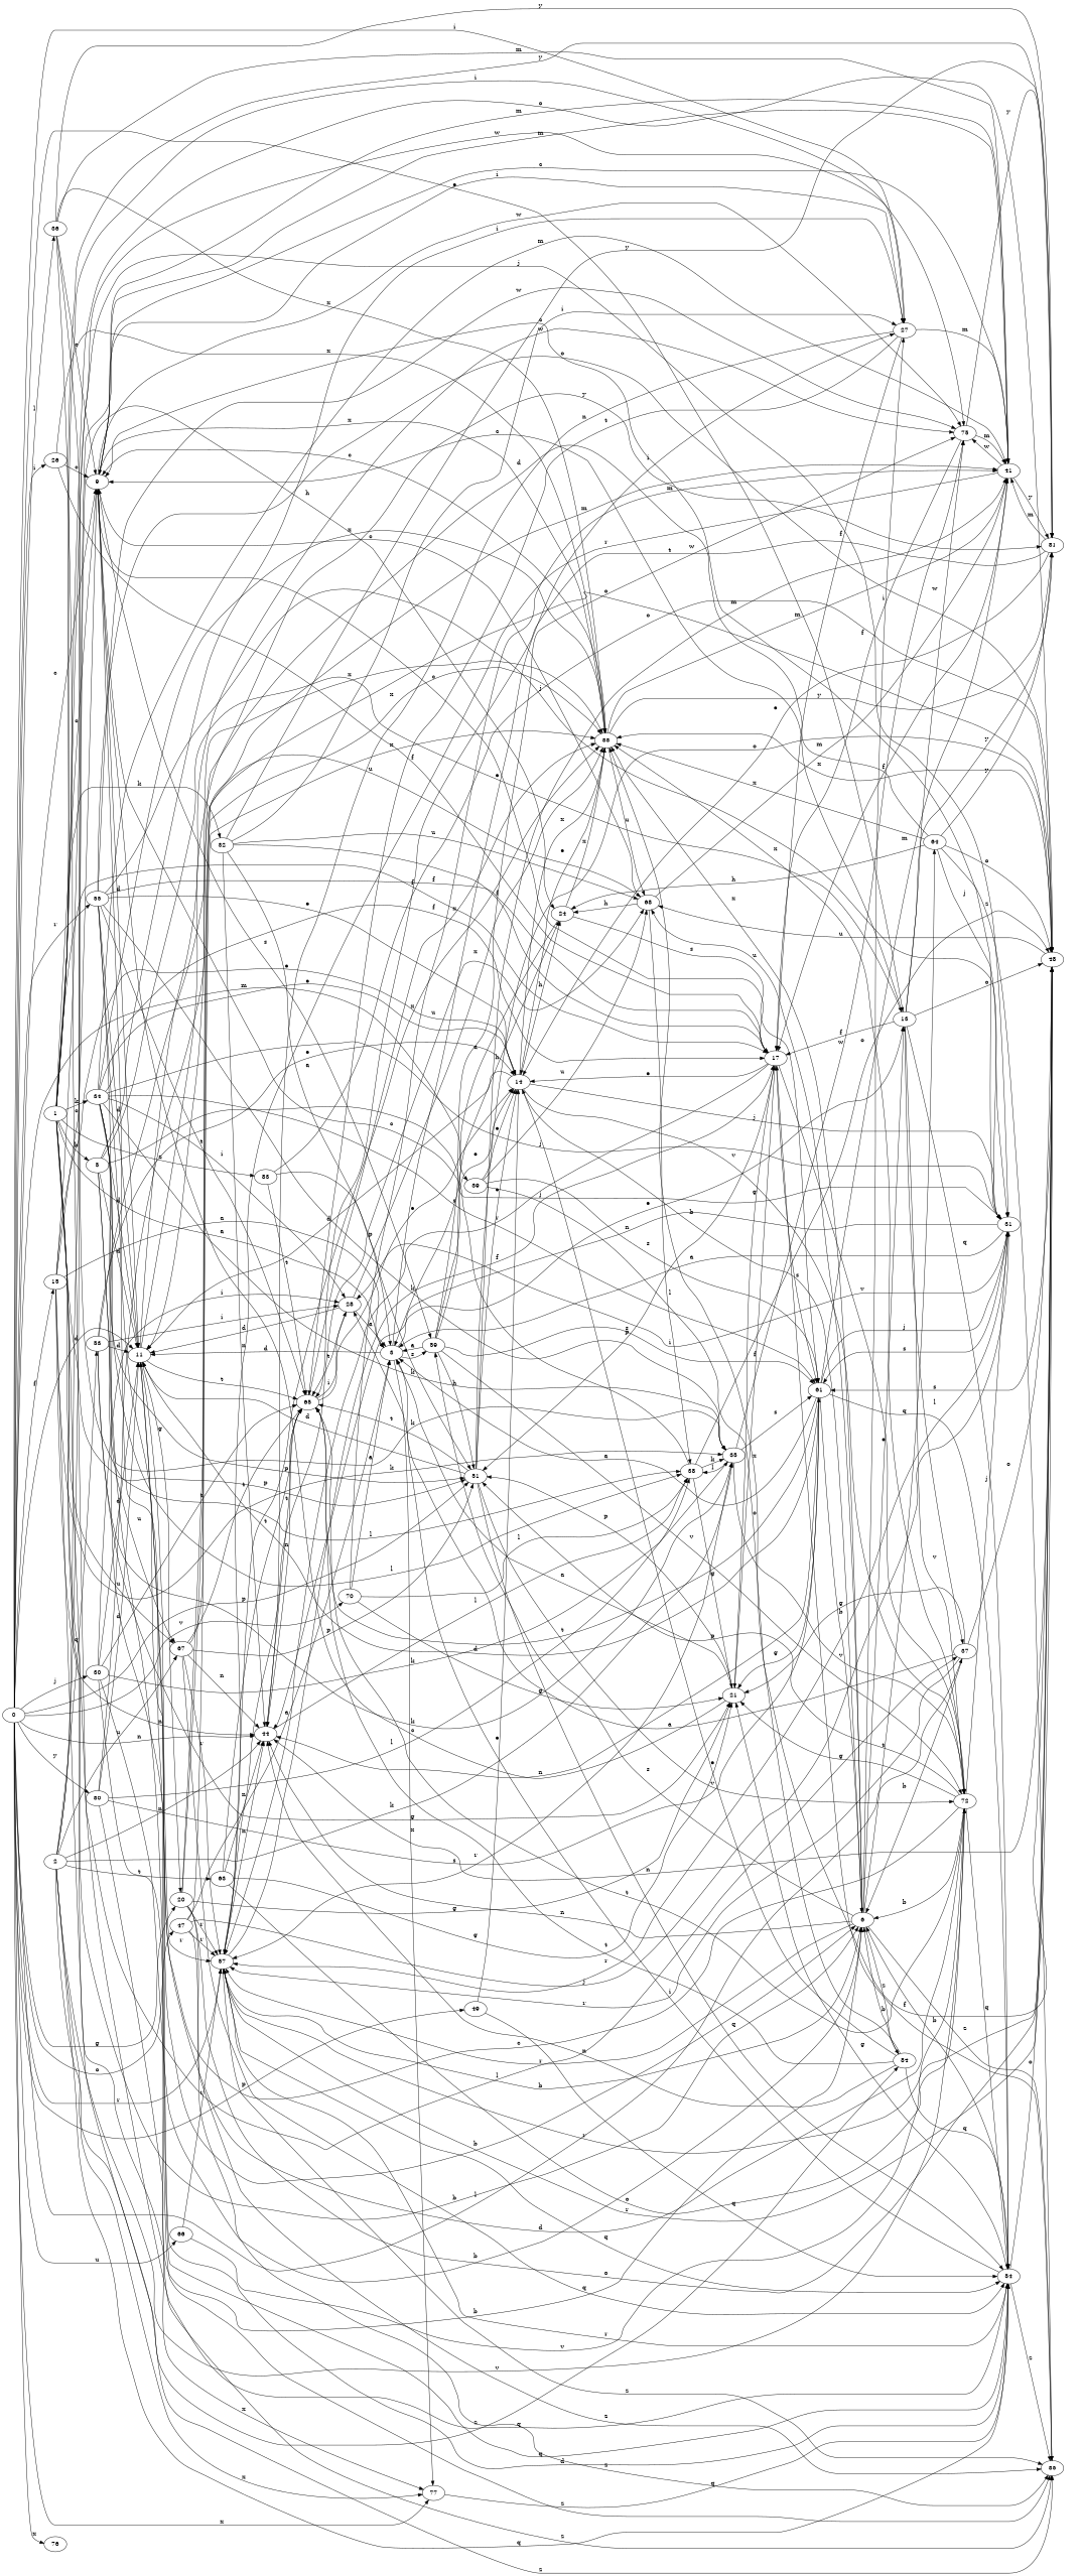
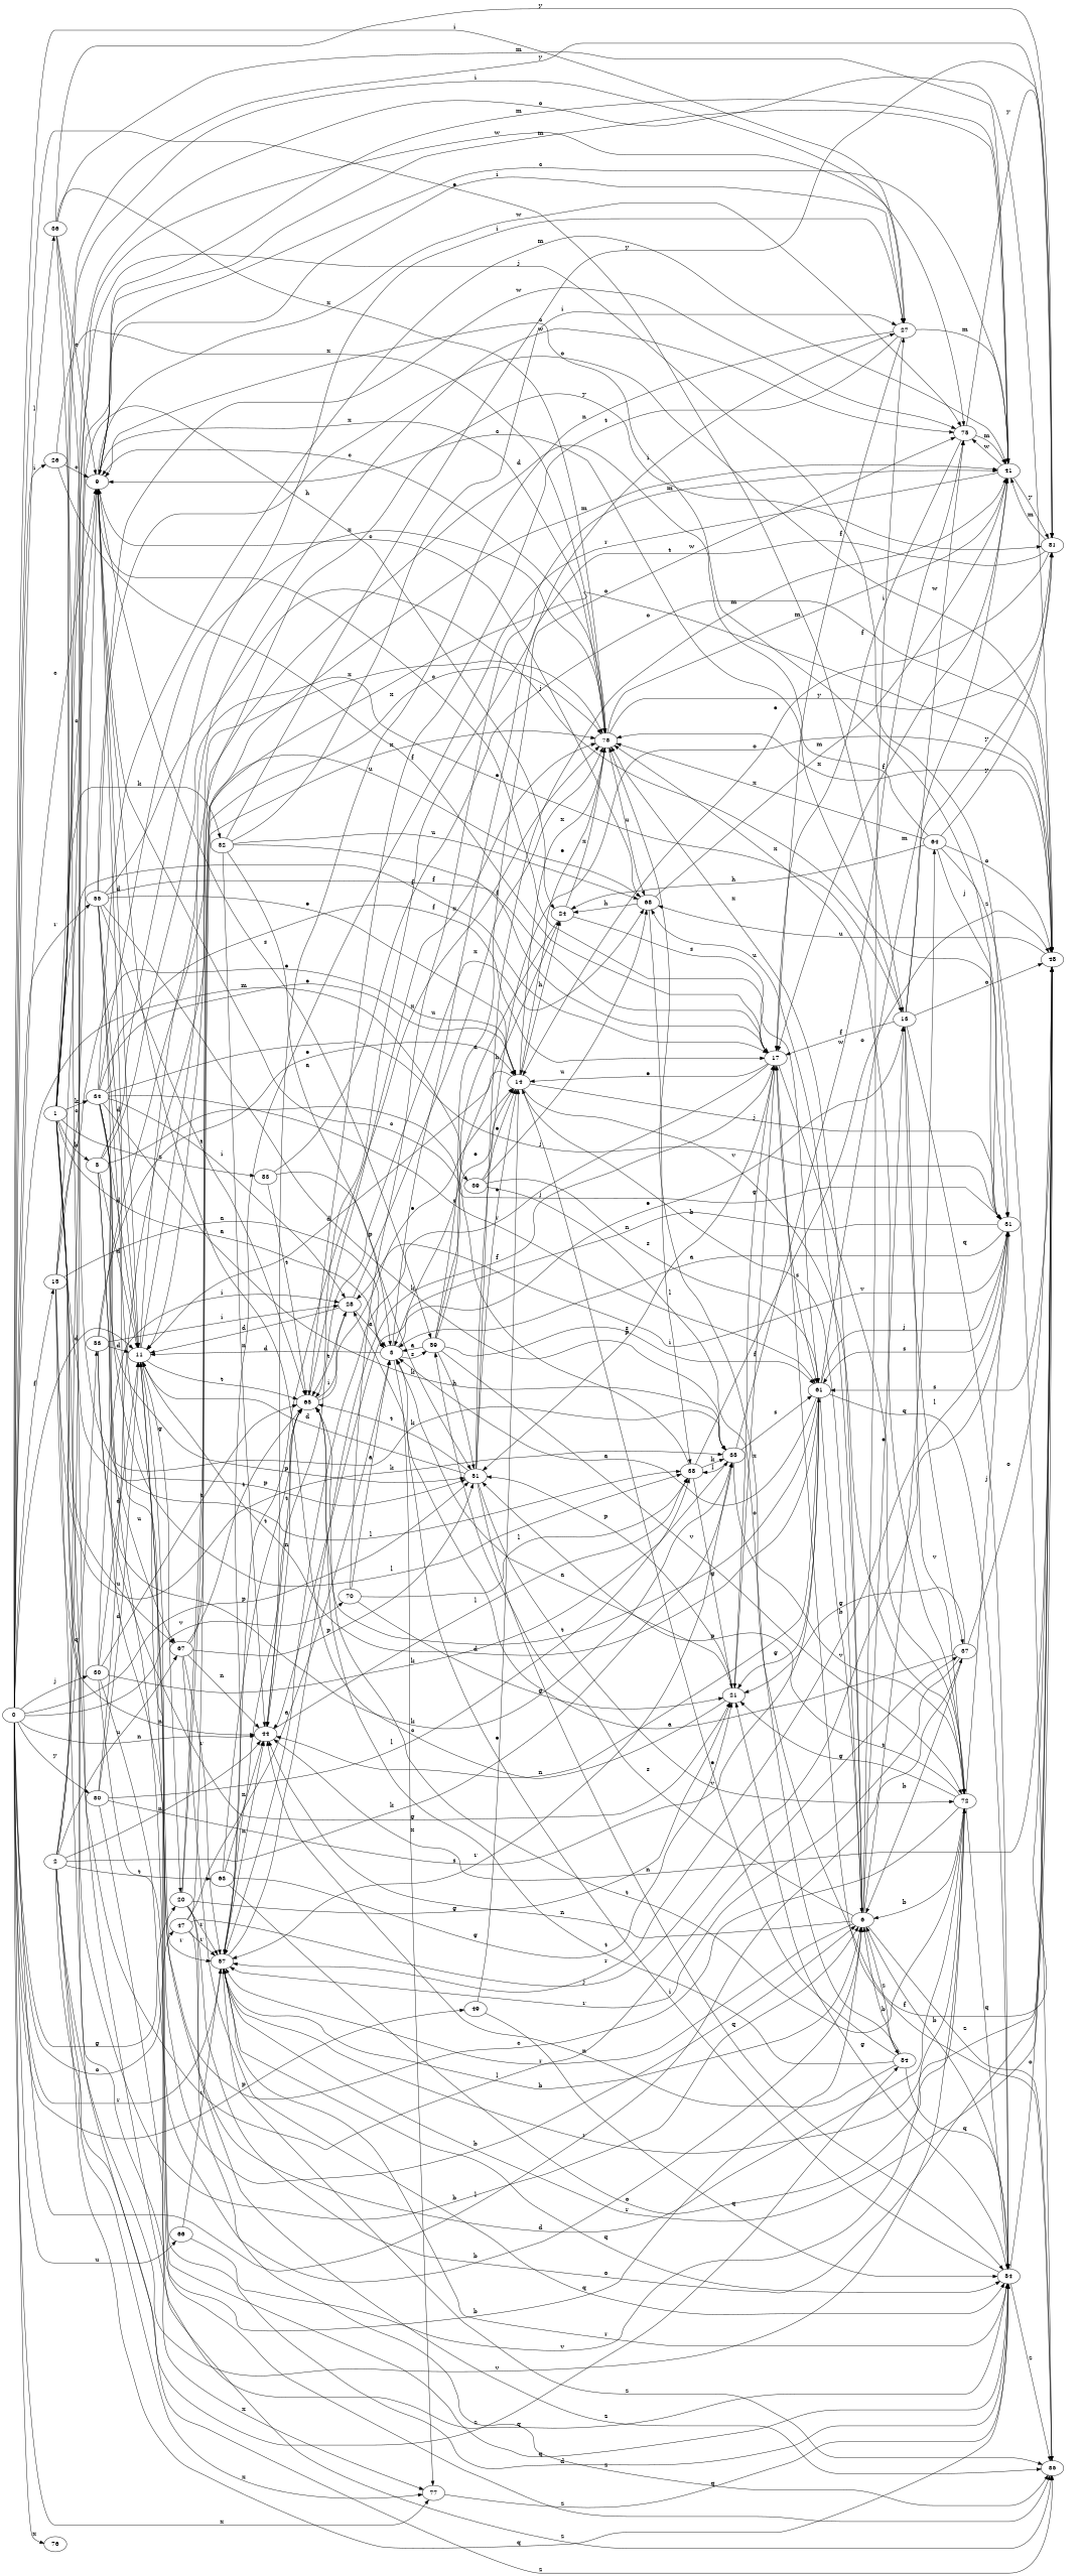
  strict digraph {
    rankdir=LR
    0
    9
    11
    13
    15
    20
    26
    27
    30
    36
    37
    39
    44
    47
    49
    51
    55
    57
    66
    70
    76
    77
    80
    41
    59
-   78 [label=88]
+   78
    75
    81
    65
    17
    48
    54
    72
    3
    35
    85
    14
    21
    6
    28
    38
    68
    61
    31
    1
    5
    32
    34
    67
    83
    84
    64
    2
    24
    53
    63
    0 -> 9 [label=c]
    0 -> 11 [label=d]
    0 -> 13 [label=e]
    0 -> 15 [label=f]
    0 -> 20 [label=g]
    0 -> 26 [label=i]
    0 -> 27 [label=i]
    0 -> 30 [label=j]
    0 -> 36 [label=l]
    0 -> 37 [label=l]
    0 -> 39 [label=m]
    0 -> 44 [label=n]
    0 -> 47 [label=o]
    0 -> 49 [label=p]
    0 -> 51 [label=p]
    0 -> 55 [label=r]
    0 -> 57 [label=r]
    0 -> 66 [label=u]
    0 -> 70 [label=v]
    0 -> 76 [label=x]
    0 -> 77 [label=x]
    0 -> 80 [label=y]
    9 -> 11 [label=d]
    9 -> 27 [label=i]
    9 -> 41 [label=m]
    9 -> 59 [label=s]
    9 -> 78 [label=x]
    9 -> 75 [label=w]
    11 -> 20 [label=g]
    11 -> 57 [label=r]
    11 -> 75 [label=w]
    11 -> 81 [label=y]
    11 -> 65 [label=t]
    13 -> 9 [label=c]
    13 -> 37 [label=l]
    13 -> 75 [label=w]
    13 -> 81 [label=y]
    13 -> 17 [label=f]
    13 -> 48 [label=o]
    13 -> 54 [label=q]
    13 -> 72 [label=v]
    15 -> 9 [label=c]
    15 -> 44 [label=n]
    15 -> 75 [label=w]
    15 -> 3 [label=a]
    15 -> 35 [label=k]
    15 -> 85 [label=z]
    15 -> 14 [label=e]
    20 -> 57 [label=r]
    20 -> 41 [label=m]
    20 -> 78 [label=x]
    20 -> 48 [label=o]
    20 -> 85 [label=z]
    20 -> 21 [label=g]
    26 -> 9 [label=c]
    26 -> 78 [label=x]
    26 -> 17 [label=f]
    27 -> 44 [label=n]
    27 -> 41 [label=m]
    27 -> 65 [label=t]
    27 -> 17 [label=f]
    30 -> 11 [label=d]
    30 -> 65 [label=t]
    30 -> 35 [label=k]
    30 -> 85 [label=z]
    30 -> 6 [label=b]
    30 -> 28 [label=i]
    36 -> 9 [label=c]
    36 -> 41 [label=m]
    36 -> 78 [label=x]
    36 -> 81 [label=y]
    36 -> 54 [label=q]
    36 -> 38 [label=l]
    37 -> 57 [label=r]
    37 -> 48 [label=o]
    37 -> 3 [label=a]
    37 -> 21 [label=g]
    37 -> 6 [label=b]
    39 -> 48 [label=o]
    39 -> 14 [label=e]
    39 -> 68 [label=u]
    39 -> 61 [label=s]
    44 -> 65 [label=t]
    44 -> 38 [label=l]
    47 -> 57 [label=r]
    47 -> 78 [label=x]
    47 -> 3 [label=a]
    47 -> 85 [label=z]
    47 -> 31 [label=j]
    49 -> 54 [label=q]
    49 -> 14 [label=e]
    51 -> 11 [label=d]
    51 -> 41 [label=m]
    51 -> 65 [label=t]
    51 -> 48 [label=o]
    51 -> 54 [label=q]
    51 -> 72 [label=v]
    51 -> 14 [label=e]
    55 -> 11 [label=d]
    55 -> 75 [label=w]
    55 -> 65 [label=t]
    55 -> 17 [label=f]
    55 -> 48 [label=o]
    55 -> 54 [label=q]
    55 -> 35 [label=k]
    55 -> 85 [label=z]
    55 -> 14 [label=e]
    55 -> 31 [label=j]
    57 -> 44 [label=n]
    57 -> 78 [label=x]
    57 -> 17 [label=f]
    57 -> 54 [label=q]
    57 -> 85 [label=z]
    57 -> 6 [label=b]
    57 -> 68 [label=u]
    66 -> 57 [label=r]
    66 -> 72 [label=v]
    70 -> 41 [label=m]
    70 -> 3 [label=a]
    70 -> 21 [label=g]
    70 -> 38 [label=l]
    77 -> 54 [label=q]
    80 -> 11 [label=d]
    80 -> 6 [label=b]
    80 -> 38 [label=l]
    80 -> 68 [label=u]
    80 -> 61 [label=s]
    41 -> 9 [label=c]
    41 -> 57 [label=r]
    41 -> 75 [label=w]
    41 -> 81 [label=y]
    41 -> 17 [label=f]
    59 -> 51 [label=h]
    59 -> 75 [label=w]
    59 -> 72 [label=v]
    59 -> 3 [label=a]
    59 -> 14 [label=e]
    59 -> 61 [label=s]
    59 -> 24 [label=h]
    78 -> 9 [label=c]
    78 -> 41 [label=m]
    78 -> 81 [label=y]
    78 -> 14 [label=e]
    78 -> 68 [label=u]
    75 -> 41 [label=m]
    75 -> 81 [label=y]
    75 -> 17 [label=f]
    81 -> 41 [label=m]
    81 -> 65 [label=t]
    81 -> 14 [label=e]
    65 -> 44 [label=n]
    65 -> 78 [label=x]
    65 -> 14 [label=e]
    65 -> 28 [label=i]
    17 -> 9 [label=c]
    17 -> 51 [label=p]
    17 -> 57 [label=r]
    17 -> 72 [label=v]
    17 -> 14 [label=e]
    17 -> 21 [label=g]
    17 -> 61 [label=s]
    48 -> 44 [label=n]
    48 -> 57 [label=r]
    48 -> 78 [label=x]
    48 -> 68 [label=u]
    48 -> 61 [label=s]
    54 -> 11 [label=d]
    54 -> 57 [label=r]
    54 -> 48 [label=o]
    54 -> 85 [label=z]
    54 -> 21 [label=g]
    54 -> 6 [label=b]
    54 -> 28 [label=i]
    72 -> 9 [label=c]
    72 -> 11 [label=d]
    72 -> 51 [label=p]
    72 -> 57 [label=r]
    72 -> 78 [label=x]
    72 -> 65 [label=t]
    72 -> 54 [label=q]
    72 -> 21 [label=g]
    72 -> 6 [label=b]
    72 -> 31 [label=j]
    3 -> 11 [label=d]
    3 -> 13 [label=e]
    3 -> 27 [label=i]
    3 -> 77 [label=x]
    3 -> 59 [label=s]
    35 -> 57 [label=r]
    35 -> 75 [label=w]
    35 -> 72 [label=v]
    35 -> 38 [label=l]
    35 -> 61 [label=s]
    85 -> 17 [label=f]
    14 -> 11 [label=d]
    14 -> 78 [label=x]
    14 -> 72 [label=v]
    14 -> 6 [label=b]
    14 -> 31 [label=j]
    14 -> 24 [label=h]
    21 -> 9 [label=c]
    21 -> 51 [label=p]
    21 -> 17 [label=f]
    21 -> 3 [label=a]
    6 -> 13 [label=e]
    6 -> 27 [label=i]
    6 -> 44 [label=n]
    6 -> 57 [label=r]
    6 -> 59 [label=s]
    6 -> 78 [label=x]
    6 -> 85 [label=z]
    6 -> 68 [label=u]
    6 -> 84 [label=z]
    6 -> 64 [label=t]
    28 -> 11 [label=d]
    28 -> 78 [label=x]
    28 -> 65 [label=t]
    28 -> 3 [label=a]
    38 -> 9 [label=c]
    38 -> 48 [label=o]
    38 -> 35 [label=k]
    38 -> 21 [label=g]
    68 -> 9 [label=c]
    68 -> 41 [label=m]
    68 -> 38 [label=l]
    68 -> 24 [label=h]
    61 -> 11 [label=d]
    61 -> 44 [label=n]
    61 -> 41 [label=m]
    61 -> 65 [label=t]
    61 -> 54 [label=q]
    61 -> 3 [label=a]
    61 -> 21 [label=g]
    61 -> 6 [label=b]
    61 -> 31 [label=j]
    31 -> 9 [label=c]
    31 -> 44 [label=n]
    31 -> 57 [label=r]
    31 -> 3 [label=a]
    31 -> 28 [label=i]
    31 -> 61 [label=s]
    1 -> 9 [label=c]
    1 -> 27 [label=i]
    1 -> 37 [label=l]
    1 -> 51 [label=p]
    1 -> 77 [label=x]
    1 -> 81 [label=y]
    1 -> 17 [label=f]
    1 -> 48 [label=o]
    1 -> 3 [label=a]
    1 -> 6 [label=b]
    1 -> 31 [label=j]
    1 -> 5 [label=b]
    1 -> 32 [label=k]
    1 -> 34 [label=k]
    1 -> 67 [label=u]
    1 -> 83 [label=z]
    5 -> 11 [label=d]
    5 -> 13 [label=e]
    5 -> 27 [label=i]
    5 -> 35 [label=k]
    5 -> 31 [label=j]
    5 -> 67 [label=u]
    32 -> 27 [label=i]
    32 -> 44 [label=n]
    32 -> 81 [label=y]
    32 -> 17 [label=f]
    32 -> 3 [label=a]
    32 -> 68 [label=u]
    34 -> 11 [label=d]
    34 -> 51 [label=p]
    34 -> 41 [label=m]
    34 -> 78 [label=x]
    34 -> 17 [label=f]
    34 -> 35 [label=k]
    34 -> 14 [label=e]
    34 -> 6 [label=b]
    34 -> 28 [label=i]
    34 -> 38 [label=l]
    34 -> 61 [label=s]
    34 -> 31 [label=j]
    67 -> 44 [label=n]
    67 -> 51 [label=p]
    67 -> 57 [label=r]
    67 -> 65 [label=t]
    67 -> 48 [label=o]
    67 -> 54 [label=q]
    83 -> 51 [label=p]
    83 -> 65 [label=t]
    83 -> 48 [label=o]
    84 -> 44 [label=n]
    84 -> 78 [label=x]
    84 -> 65 [label=t]
    84 -> 54 [label=q]
    84 -> 14 [label=e]
    84 -> 6 [label=b]
    64 -> 11 [label=d]
    64 -> 78 [label=x]
    64 -> 81 [label=y]
    64 -> 48 [label=o]
    64 -> 85 [label=z]
    64 -> 31 [label=j]
    64 -> 24 [label=h]
    2 -> 44 [label=n]
    2 -> 77 [label=x]
    2 -> 41 [label=m]
    2 -> 54 [label=q]
    2 -> 72 [label=v]
    2 -> 35 [label=k]
    2 -> 67 [label=u]
    2 -> 84 [label=z]
    2 -> 24 [label=h]
    2 -> 53 [label=q]
    2 -> 63 [label=t]
    24 -> 78 [label=x]
    24 -> 3 [label=a]
    24 -> 61 [label=s]
    53 -> 11 [label=d]
    53 -> 78 [label=x]
    53 -> 35 [label=k]
    53 -> 14 [label=e]
    53 -> 21 [label=g]
    53 -> 28 [label=i]
    63 -> 44 [label=n]
    63 -> 65 [label=t]
    63 -> 48 [label=o]
    63 -> 21 [label=g]
  }
